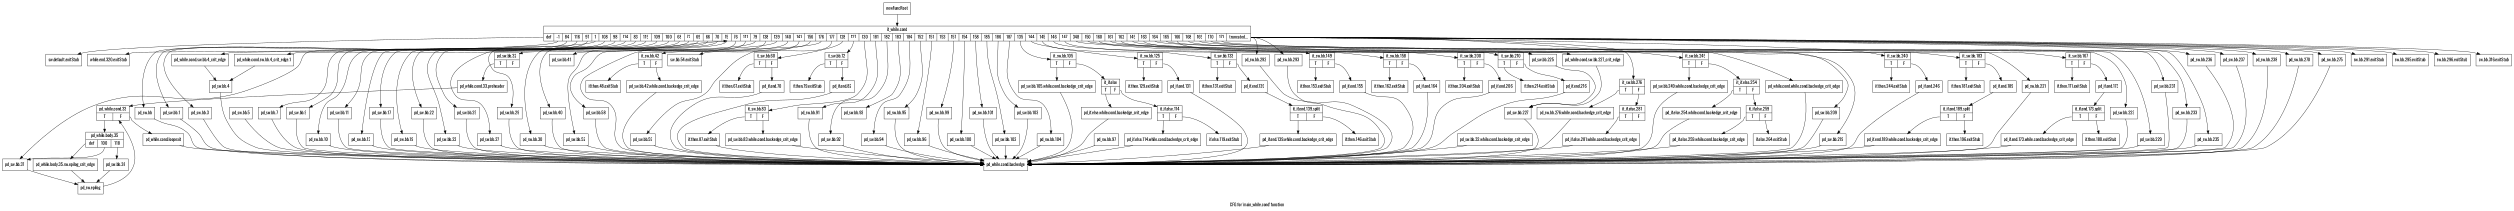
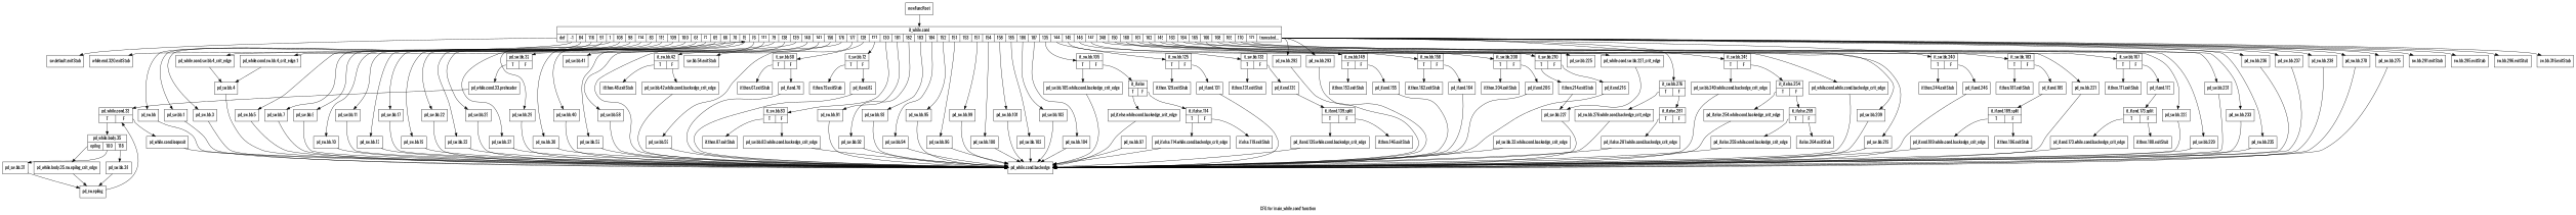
  digraph {
    fontname=Oswald
    label="CFG for 'main_while.cond' function"
    node [fontname=Oswald shape=record]
    edge [fontname=Oswald]
    n1 [label="{newFuncRoot}"]
    n2 [label="{it_while.cond|{<s0>def|<s1>-1|<s2>84|<s3>116|<s4>97|<s5>1|<s6>108|<s7>98|<s8>114|<s9>83|<s10>119|<s11>109|<s12>100|<s13>68|<s14>72|<s15>69|<s16>66|<s17>70|<s18>75|<s19>76|<s20>111|<s21>79|<s22>138|<s23>139|<s24>140|<s25>141|<s26>156|<s27>176|<s28>177|<s29>128|<s30>127|<s31>130|<s32>181|<s33>182|<s34>183|<s35>184|<s36>152|<s37>151|<s38>153|<s39>157|<s40>154|<s41>158|<s42>185|<s43>186|<s44>187|<s45>135|<s46>144|<s47>145|<s48>146|<s49>147|<s50>348|<s51>150|<s52>160|<s53>161|<s54>162|<s55>149|<s56>163|<s57>164|<s58>165|<s59>166|<s60>168|<s61>169|<s62>170|<s63>171|<s64>truncated...}}"]
    n3 [label="{sw.default.exitStub}"]
    n4 [label="{while.end.320.exitStub}"]
    n5 [label="{sw.bb.54.exitStub}"]
    n6 [label="{sw.bb.291.exitStub}"]
    n7 [label="{sw.bb.295.exitStub}"]
    n8 [label="{sw.bb.296.exitStub}"]
    n9 [label="{sw.bb.316.exitStub}"]
    n10 [label="{pd_sw.bb}"]
    n11 [label="{pd_sw.bb.1}"]
    n12 [label="{pd_sw.bb.3}"]
    n13 [label="{pd_while.cond.sw.bb.4_crit_edge}"]
    n14 [label="{pd_while.cond.sw.bb.4_crit_edge.1}"]
    n15 [label="{pd_sw.bb.5}"]
    n16 [label="{pd_sw.bb.7}"]
    n17 [label="{pd_sw.bb.9}"]
    n18 [label="{pd_sw.bb.10}"]
    n19 [label="{pd_sw.bb.11}"]
    n20 [label="{pd_sw.bb.13}"]
    n21 [label="{pd_sw.bb.17}"]
    n22 [label="{pd_sw.bb.19}"]
    n23 [label="{pd_sw.bb.22}"]
    n24 [label="{pd_sw.bb.23}"]
    n25 [label="{pd_sw.bb.25}"]
    n26 [label="{pd_sw.bb.27}"]
    n27 [label="{pd_sw.bb.29}"]
    n28 [label="{pd_sw.bb.30}"]
    n29 [label="{pd_sw.bb.32|{<s0>T|<s1>F}}"]
    n30 [label="{pd_sw.bb.40}"]
    n31 [label="{pd_sw.bb.41}"]
    n32 [label="{it_sw.bb.42|{<s0>T|<s1>F}}"]
    n33 [label="{pd_sw.bb.52}"]
    n34 [label="{pd_sw.bb.58}"]
    n35 [label="{pd_sw.bb.59}"]
    n36 [label="{it_sw.bb.60|{<s0>T|<s1>F}}"]
    n37 [label="{it_sw.bb.72|{<s0>T|<s1>F}}"]
    n38 [label="{it_sw.bb.83|{<s0>T|<s1>F}}"]
    n39 [label="{pd_sw.bb.91}"]
    n40 [label="{pd_sw.bb.92}"]
    n41 [label="{pd_sw.bb.93}"]
    n42 [label="{pd_sw.bb.94}"]
    n43 [label="{pd_sw.bb.95}"]
    n44 [label="{pd_sw.bb.96}"]
    n45 [label="{pd_sw.bb.99}"]
    n46 [label="{pd_sw.bb.100}"]
    n47 [label="{pd_sw.bb.101}"]
    n48 [label="{pd_sw.bb.102}"]
    n49 [label="{pd_sw.bb.103}"]
    n50 [label="{pd_sw.bb.104}"]
    n51 [label="{it_sw.bb.105|{<s0>T|<s1>F}}"]
    n52 [label="{it_sw.bb.125|{<s0>T|<s1>F}}"]
    n53 [label="{it_sw.bb.133|{<s0>T|<s1>F}}"]
    n54 [label="{it_sw.bb.149|{<s0>T|<s1>F}}"]
    n55 [label="{it_sw.bb.158|{<s0>T|<s1>F}}"]
    n56 [label="{it_sw.bb.167|{<s0>T|<s1>F}}"]
    n57 [label="{it_sw.bb.183|{<s0>T|<s1>F}}"]
    n58 [label="{pd_while.cond.while.cond.backedge_crit_edge}"]
    n59 [label="{it_sw.bb.200|{<s0>T|<s1>F}}"]
    n60 [label="{pd_sw.bb.209}"]
    n61 [label="{it_sw.bb.210|{<s0>T|<s1>F}}"]
    n62 [label="{pd_sw.bb.219}"]
    n63 [label="{pd_sw.bb.221}"]
    n64 [label="{pd_sw.bb.223}"]
    n65 [label="{pd_sw.bb.225}"]
    n66 [label="{pd_while.cond.sw.bb.227_crit_edge}"]
    n67 [label="{pd_sw.bb.229}"]
    n68 [label="{pd_sw.bb.231}"]
    n69 [label="{pd_sw.bb.233}"]
    n70 [label="{pd_sw.bb.235}"]
    n71 [label="{pd_sw.bb.236}"]
    n72 [label="{pd_sw.bb.237}"]
    n73 [label="{pd_sw.bb.238}"]
    n74 [label="{it_sw.bb.240|{<s0>T|<s1>F}}"]
    n75 [label="{it_sw.bb.249|{<s0>T|<s1>F}}"]
    n76 [label="{pd_sw.bb.270}"]
    n77 [label="{pd_sw.bb.275}"]
    n78 [label="{it_sw.bb.276|{<s0>T|<s1>F}}"]
    n79 [label="{pd_sw.bb.292}"]
    n80 [label="{pd_sw.bb.293}"]
    n81 [label="{pd_while.cond.backedge}"]
    n82 [label="{pd_sw.bb.4}"]
    n83 [label="{pd_while.cond.33.preheader}"]
    n84 [label="{if.then.48.exitStub}"]
    n85 [label="{pd_sw.bb.42.while.cond.backedge_crit_edge}"]
    n86 [label="{if.then.67.exitStub}"]
    n87 [label="{pd_if.end.70}"]
    n88 [label="{if.then.79.exitStub}"]
    n89 [label="{pd_if.end.82}"]
    n90 [label="{if.then.87.exitStub}"]
    n91 [label="{pd_sw.bb.83.while.cond.backedge_crit_edge}"]
    n92 [label="{pd_sw.bb.97}"]
    n93 [label="{pd_sw.bb.105.while.cond.backedge_crit_edge}"]
    n94 [label="{it_if.else|{<s0>T|<s1>F}}"]
    n95 [label="{if.then.129.exitStub}"]
    n96 [label="{pd_if.end.131}"]
    n97 [label="{if.then.137.exitStub}"]
    n98 [label="{pd_if.end.139}"]
    n99 [label="{if.then.153.exitStub}"]
    n100 [label="{pd_if.end.155}"]
    n101 [label="{if.then.162.exitStub}"]
    n102 [label="{pd_if.end.164}"]
    n103 [label="{if.then.171.exitStub}"]
    n104 [label="{pd_if.end.173}"]
    n105 [label="{if.then.187.exitStub}"]
    n106 [label="{pd_if.end.189}"]
    n107 [label="{if.then.204.exitStub}"]
    n108 [label="{pd_if.end.206}"]
    n109 [label="{if.then.214.exitStub}"]
    n110 [label="{pd_if.end.216}"]
    n111 [label="{pd_sw.bb.227}"]
    n112 [label="{if.then.244.exitStub}"]
    n113 [label="{pd_if.end.246}"]
    n114 [label="{pd_sw.bb.249.while.cond.backedge_crit_edge}"]
    n115 [label="{it_if.else.254|{<s0>T|<s1>F}}"]
    n116 [label="{pd_sw.bb.276.while.cond.backedge_crit_edge}"]
    n117 [label="{it_if.else.281|{<s0>T|<s1>F}}"]
    n118 [label="{if.else.264.exitStub}"]
    n119 [label="{if.then.196.exitStub}"]
    n120 [label="{if.then.180.exitStub}"]
    n121 [label="{if.then.146.exitStub}"]
    n122 [label="{if.else.119.exitStub}"]
    n123 [label="{pd_while.cond.33|{<s0>T|<s1>F}}"]
    n124 [label="{pd_sw.bb.32.while.cond.backedge_crit_edge}"]
    n125 [label="{pd_if.else.while.cond.backedge_crit_edge}"]
    n126 [label="{it_if.else.114|{<s0>T|<s1>F}}"]
    n127 [label="{it_if.end.139.split|{<s0>T|<s1>F}}"]
    n128 [label="{it_if.end.173.split|{<s0>T|<s1>F}}"]
    n129 [label="{it_if.end.189.split|{<s0>T|<s1>F}}"]
    n130 [label="{pd_if.else.254.while.cond.backedge_crit_edge}"]
    n131 [label="{it_if.else.259|{<s0>T|<s1>F}}"]
    n132 [label="{pd_if.else.281.while.cond.backedge_crit_edge}"]
    n133 [label="{pd_if.else.259.while.cond.backedge_crit_edge}"]
    n134 [label="{pd_if.end.189.while.cond.backedge_crit_edge}"]
    n135 [label="{pd_if.end.173.while.cond.backedge_crit_edge}"]
    n136 [label="{pd_if.end.139.while.cond.backedge_crit_edge}"]
    n137 [label="{pd_if.else.114.while.cond.backedge_crit_edge}"]
-   n138 [label="{pd_while.body.35|{<s0>def|<s1>100|<s2>118}}"]
+   n138 [label="{pd_while.body.35|{<s0>epilog|<s1>100|<s2>118}}"]
    n139 [label="{pd_while.cond.loopexit}"]
    n140 [label="{pd_while.body.35.sw.epilog_crit_edge}"]
    n141 [label="{pd_sw.bb.37}"]
    n142 [label="{pd_sw.bb.38}"]
    n143 [label="{pd_sw.epilog}"]
    n1 -> n2
    n2 -> n3 [tailport=s0]
    n2 -> n4 [tailport=s1]
    n2 -> n5 [tailport=s26]
    n2 -> n6 [tailport=s64]
    n2 -> n7 [tailport=s64]
    n2 -> n8 [tailport=s64]
    n2 -> n9 [tailport=s64]
    n2 -> n10 [tailport=s2]
    n2 -> n11 [tailport=s3]
    n2 -> n12 [tailport=s4]
    n2 -> n13 [tailport=s5]
    n2 -> n14 [tailport=s6]
-   n2 -> n141 [tailport=s7]
+   n2 -> n15 [tailport=s7]
    n2 -> n16 [tailport=s8]
    n2 -> n17 [tailport=s9]
    n2 -> n18 [tailport=s10]
    n2 -> n19 [tailport=s11]
    n2 -> n20 [tailport=s12]
    n2 -> n21 [tailport=s13]
    n2 -> n22 [tailport=s14]
    n2 -> n23 [tailport=s15]
    n2 -> n24 [tailport=s16]
    n2 -> n25 [tailport=s17]
    n2 -> n26 [tailport=s18]
    n2 -> n27 [tailport=s19]
    n2 -> n28 [tailport=s20]
    n2 -> n29 [tailport=s21]
    n2 -> n30 [tailport=s22]
    n2 -> n31 [tailport=s23]
    n2 -> n32 [tailport=s24]
    n2 -> n33 [tailport=s25]
    n2 -> n34 [tailport=s27]
    n2 -> n35 [tailport=s28]
    n2 -> n36 [tailport=s29]
    n2 -> n37 [tailport=s30]
    n2 -> n38 [tailport=s31]
    n2 -> n39 [tailport=s32]
    n2 -> n40 [tailport=s33]
    n2 -> n41 [tailport=s34]
    n2 -> n42 [tailport=s35]
    n2 -> n43 [tailport=s36]
    n2 -> n44 [tailport=s37]
    n2 -> n45 [tailport=s39]
    n2 -> n46 [tailport=s40]
    n2 -> n47 [tailport=s41]
    n2 -> n48 [tailport=s42]
    n2 -> n49 [tailport=s43]
    n2 -> n50 [tailport=s44]
    n2 -> n51 [tailport=s45]
    n2 -> n52 [tailport=s46]
    n2 -> n53 [tailport=s47]
    n2 -> n54 [tailport=s48]
    n2 -> n55 [tailport=s49]
    n2 -> n56 [tailport=s50]
    n2 -> n57 [tailport=s51]
    n2 -> n58 [tailport=s52]
    n2 -> n59 [tailport=s53]
    n2 -> n60 [tailport=s54]
    n2 -> n61 [tailport=s55]
    n2 -> n62 [tailport=s56]
    n2 -> n63 [tailport=s57]
    n2 -> n64 [tailport=s58]
    n2 -> n65 [tailport=s59]
    n2 -> n66 [tailport=s60]
    n2 -> n67 [tailport=s61]
    n2 -> n68 [tailport=s62]
    n2 -> n69 [tailport=s63]
    n2 -> n70 [tailport=s64]
    n2 -> n71 [tailport=s64]
    n2 -> n72 [tailport=s64]
    n2 -> n73 [tailport=s64]
    n2 -> n74 [tailport=s64]
    n2 -> n75 [tailport=s64]
    n2 -> n76 [tailport=s64]
    n2 -> n77 [tailport=s64]
    n2 -> n78 [tailport=s64]
    n2 -> n79 [tailport=s64]
    n2 -> n80 [tailport=s64]
    n10 -> n81
    n11 -> n81
    n12 -> n81
    n13 -> n82
    n14 -> n82
    n15 -> n81
    n16 -> n81
    n17 -> n81
    n18 -> n81
    n19 -> n81
    n20 -> n81
    n21 -> n81
    n22 -> n81
    n23 -> n81
    n24 -> n81
    n25 -> n81
    n26 -> n81
    n27 -> n81
    n28 -> n81
    n29 -> n83 [tailport=s0]
    n30 -> n81
    n32 -> n84 [tailport=s0]
    n32 -> n85 [tailport=s1]
    n33 -> n81
    n34 -> n81
    n35 -> n81
    n36 -> n86 [tailport=s0]
    n36 -> n87 [tailport=s1]
    n37 -> n88 [tailport=s0]
    n37 -> n89 [tailport=s1]
    n38 -> n90 [tailport=s0]
    n38 -> n91 [tailport=s1]
    n39 -> n81
    n40 -> n81
-   n90 -> n81
+   n41 -> n81
    n42 -> n81
    n43 -> n81
    n44 -> n81
    n45 -> n81
    n46 -> n81
    n47 -> n81
    n48 -> n81
    n49 -> n81
    n50 -> n81
    n51 -> n93 [tailport=s0]
    n51 -> n94 [tailport=s1]
    n52 -> n95 [tailport=s0]
    n52 -> n96 [tailport=s1]
    n53 -> n97 [tailport=s0]
    n53 -> n98 [tailport=s1]
    n54 -> n99 [tailport=s0]
    n54 -> n100 [tailport=s1]
    n55 -> n101 [tailport=s0]
    n55 -> n102 [tailport=s1]
    n56 -> n103 [tailport=s0]
    n56 -> n104 [tailport=s1]
    n57 -> n105 [tailport=s0]
    n57 -> n106 [tailport=s1]
    n58 -> n81
    n59 -> n107 [tailport=s0]
    n59 -> n108 [tailport=s1]
    n60 -> n81
    n61 -> n109 [tailport=s0]
    n61 -> n110 [tailport=s1]
    n62 -> n81
    n63 -> n81
    n64 -> n81
-   n65 -> n111
+   n109 -> n111
    n66 -> n111
    n67 -> n81
    n68 -> n81
    n69 -> n81
    n70 -> n81
    n71 -> n81
    n72 -> n81
    n73 -> n81
    n74 -> n112 [tailport=s0]
    n74 -> n113 [tailport=s1]
    n75 -> n114 [tailport=s0]
    n75 -> n115 [tailport=s1]
    n76 -> n81
    n77 -> n81
    n78 -> n116 [tailport=s0]
    n78 -> n117 [tailport=s1]
    n79 -> n81
    n80 -> n81
    n81 -> n2
    n82 -> n81
    n83 -> n123
    n85 -> n81
    n87 -> n81
    n89 -> n81
    n91 -> n81
    n92 -> n81
    n93 -> n81
    n94 -> n125 [tailport=s0]
    n94 -> n126 [tailport=s1]
    n96 -> n81
    n98 -> n127
    n100 -> n81
    n102 -> n81
    n104 -> n128
    n106 -> n129
    n108 -> n81
    n110 -> n81
    n111 -> n81
    n113 -> n81
    n114 -> n81
    n115 -> n130 [tailport=s0]
    n115 -> n131 [tailport=s1]
    n116 -> n81
    n117 -> n132 [tailport=s0]
    n123 -> n138 [tailport=s0]
    n123 -> n139 [tailport=s1]
    n124 -> n81
    n125 -> n81
    n126 -> n122 [tailport=s1]
    n126 -> n137 [tailport=s0]
    n127 -> n121 [tailport=s1]
    n127 -> n136 [tailport=s0]
    n128 -> n120 [tailport=s1]
    n128 -> n135 [tailport=s0]
    n129 -> n119 [tailport=s1]
    n129 -> n134 [tailport=s0]
    n130 -> n81
    n131 -> n118 [tailport=s1]
    n131 -> n133 [tailport=s0]
    n132 -> n81
    n133 -> n81
    n134 -> n81
    n135 -> n81
    n136 -> n81
    n137 -> n81
    n138 -> n140 [tailport=s0]
    n138 -> n141 [tailport=s1]
    n138 -> n142 [tailport=s2]
    n139 -> n81
    n140 -> n143
    n141 -> n143
    n142 -> n143
    n143 -> n123
  }
